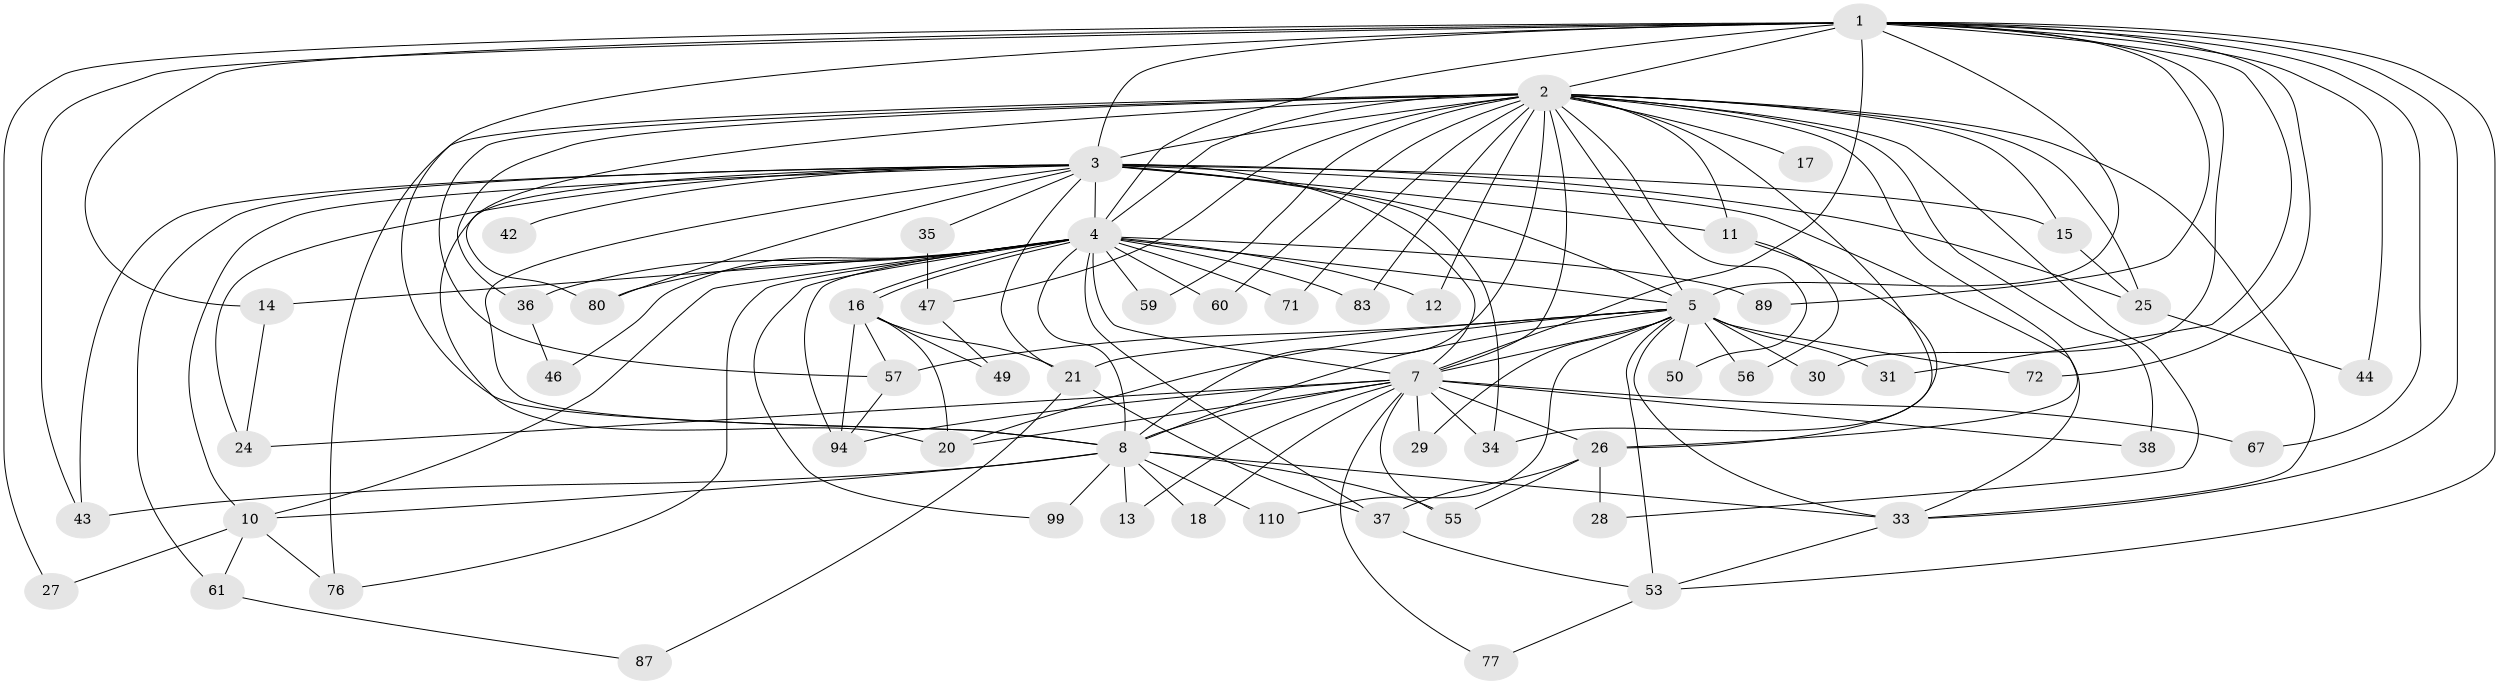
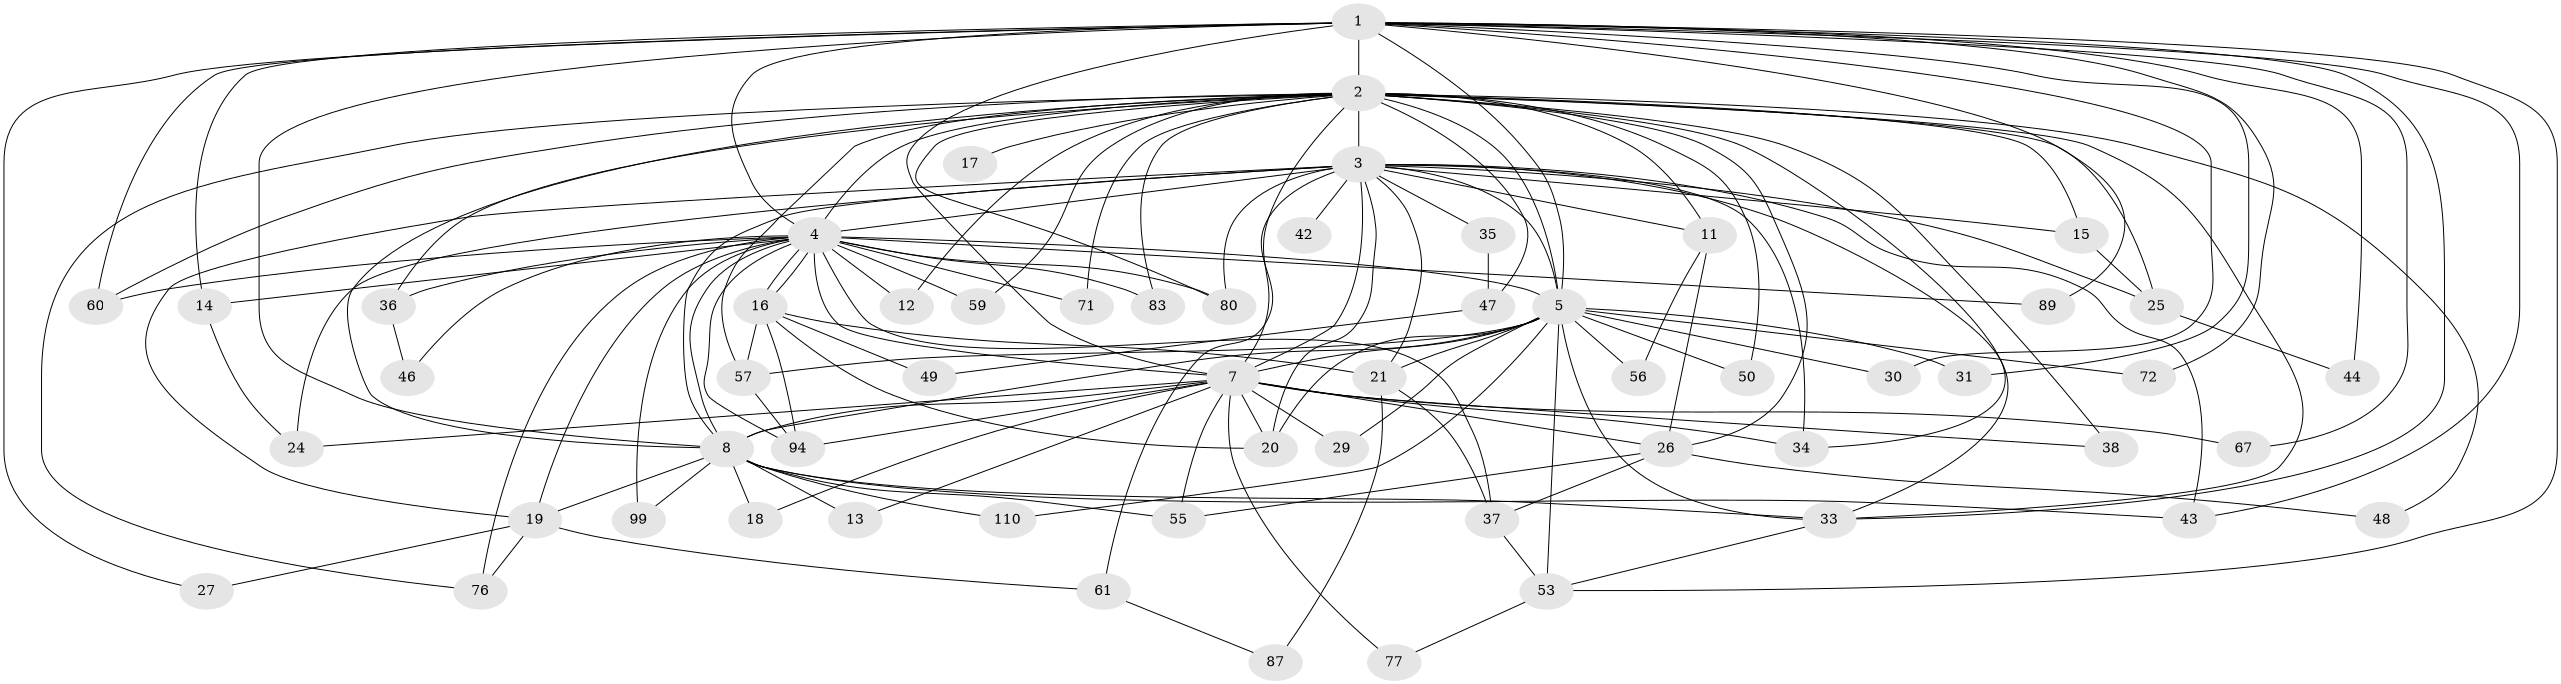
  graph {
    node [color=gray90 style=filled]
    2 [super="+95+88+6+28"]
    3 [super="+10+75+63+62"]
    4 [super="+58"]
    5 [super="+51"]
    7 [super="+9+119+70"]
    8
    33 [super="+39"]
    11
    12
    15
    17
    25 [super="+90"]
    26 [super="+65"]
    34 [super="+73"]
    36
    38
    47
-   48 [label=28]
+   48
    50
    57 [super="+81"]
    59
    60
    71 [super="+109+116"]
    76 [super="+96"]
    80 [super="+104"]
    83 [super="+93"]
    1
    14
    27
    30
    31
    43 [super="+91"]
    44
    53 [super="+113"]
    67
    72
    89
-   19 [super="+41" label=10]
+   19 [super="+41"]
    20 [super="+97+64"]
    21
    24 [super="+100"]
    35
    n43 [label=42]
    61 [super="+82"]
    16
    37 [super="+84"]
    46
    94 [super="+101+111+117"]
    99
    29
    56
    110
    13
    18
    55 [super="+68"]
    77
    49
    87
    2 -- 3 [weight=8]
    2 -- 4 [weight=3]
    2 -- 5 [weight=5]
    2 -- 7 [weight=6]
    2 -- 8 [weight=2]
    2 -- 33 [weight=2]
    2 -- 11
    2 -- 12
    2 -- 15
    2 -- 17
    2 -- 25
    2 -- 26
    2 -- 34
    2 -- 36
    2 -- 38
    2 -- 47
    2 -- 48
    2 -- 50
    2 -- 57
    2 -- 59
    2 -- 60
    2 -- 71 [weight=2]
    2 -- 76
    2 -- 80
    2 -- 83 [weight=2]
    3 -- 4 [weight=2]
    3 -- 5 [weight=3]
    3 -- 7 [weight=7]
    3 -- 8 [weight=3]
    3 -- 33
    3 -- 11
    3 -- 15
    3 -- 25
    3 -- 34
    3 -- 80
    3 -- 43
    3 -- 19
    3 -- 20
    3 -- 21
    3 -- 24
    3 -- 35
    3 -- n43 [weight=2]
    3 -- 61 [weight=2]
    4 -- 5 [weight=2]
    4 -- 7 [weight=5]
    4 -- 8
    4 -- 12
    4 -- 36
    4 -- 59
    4 -- 60
    4 -- 71 [weight=2]
    4 -- 76
    4 -- 80
    4 -- 83
    4 -- 14
    4 -- 89
    4 -- 19
    4 -- 16
    4 -- 16
    4 -- 37
    4 -- 46
    4 -- 94
    4 -- 99
    5 -- 7 [weight=5]
    5 -- 8
    5 -- 33 [weight=2]
    5 -- 50
    5 -- 57
    5 -- 30
    5 -- 31
    5 -- 53
    5 -- 72
    5 -- 20
    5 -- 21
    5 -- 29
    5 -- 56
    5 -- 110
    7 -- 8 [weight=3]
    7 -- 26
    7 -- 34
    7 -- 38
    7 -- 67
    7 -- 20
    7 -- 24
    7 -- 94
    7 -- 29
    7 -- 13
    7 -- 18
    7 -- 55
    7 -- 77
    8 -- 33
    8 -- 43
    8 -- 19
    8 -- 99
    8 -- 110
    8 -- 13
    8 -- 18
    8 -- 55
    33 -- 53
    11 -- 26
    11 -- 56
    15 -- 25
    25 -- 44
    26 -- 48
    26 -- 37
    26 -- 55
    36 -- 46
    47 -- 49
    57 -- 94
    1 -- 2 [weight=3]
-   1 -- 3 [weight=2]
+   1 -- 60 [weight=2]
    1 -- 4
    1 -- 5
    1 -- 7 [weight=2]
    1 -- 8
    1 -- 33
    1 -- 14
    1 -- 27
    1 -- 30
    1 -- 31
    1 -- 43
    1 -- 44
    1 -- 53
    1 -- 67
    1 -- 72
    1 -- 89
    14 -- 24
    53 -- 77
    19 -- 76
    19 -- 27
    19 -- 61
    21 -- 37
    21 -- 87
    35 -- 47
    61 -- 87
    16 -- 57
    16 -- 20
    16 -- 21
    16 -- 94 [weight=2]
    16 -- 49
    37 -- 53
  }
